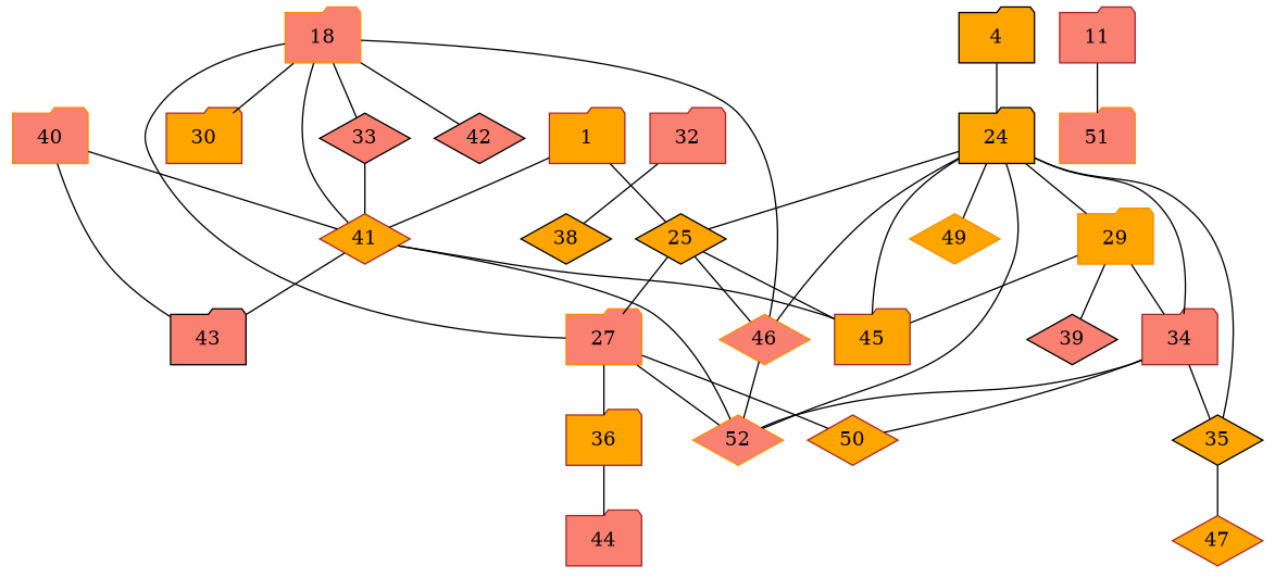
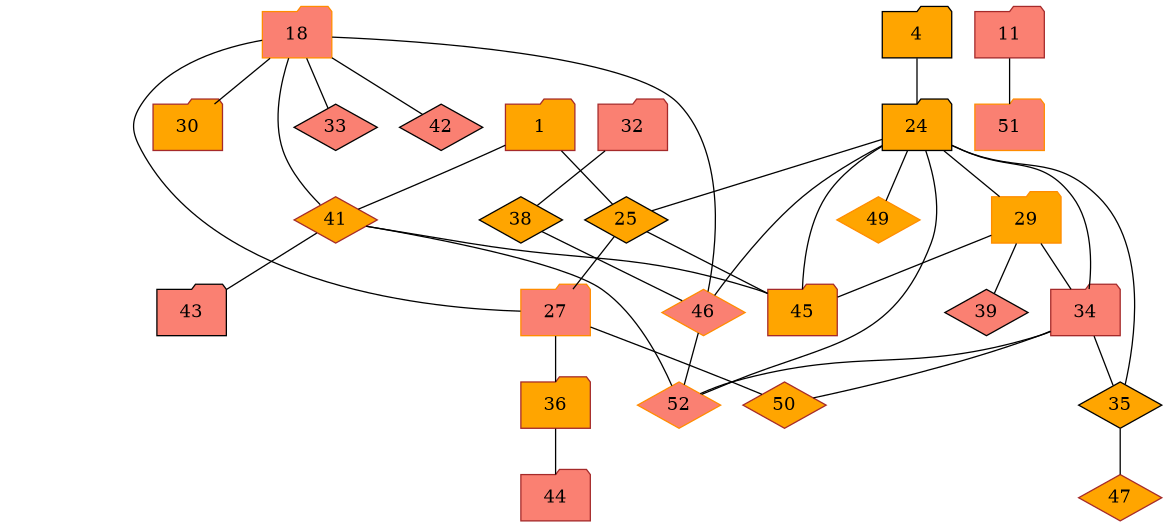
  graph {
    node [color=brown fillcolor=orange shape=folder style=filled]
    edge [weight=1.0]
    25 [color=black shape=diamond]
    1
    41 [shape=diamond]
    27 [color=darkorange fillcolor=salmon]
    45
    52 [color=darkorange fillcolor=salmon shape=diamond]
    43 [color=black fillcolor=salmon]
    4 [color=black]
    24 [color=black]
    46 [color=darkorange fillcolor=salmon shape=diamond]
    29 [color=darkorange]
    34 [fillcolor=salmon]
    49 [color=darkorange shape=diamond]
    35 [color=black shape=diamond]
    11 [fillcolor=salmon]
    51 [color=darkorange fillcolor=salmon]
    18 [color=darkorange fillcolor=salmon]
    30
    33 [color=black fillcolor=salmon shape=diamond]
    42 [color=black fillcolor=salmon shape=diamond]
    36
    50 [shape=diamond]
    39 [color=black fillcolor=salmon shape=diamond]
    32 [fillcolor=salmon]
    38 [color=black shape=diamond]
-   40 [color=darkorange fillcolor=salmon]
    44 [fillcolor=salmon]
    47 [shape=diamond]
    25 -- 27 [weight=2.0]
    25 -- 45
    1 -- 25
    1 -- 41
    41 -- 45
    41 -- 52
    41 -- 43
-   27 -- 52 [weight=2.0]
    27 -- 36
    27 -- 50 [weight=2.0]
    4 -- 24
    24 -- 25
    24 -- 45
    24 -- 52
    24 -- 46
    24 -- 29
    24 -- 34
    24 -- 49
    24 -- 35
    46 -- 52
    29 -- 45
    29 -- 34
    29 -- 39
    34 -- 52 [weight=2.0]
    34 -- 35
    34 -- 50
    35 -- 47
    11 -- 51
    18 -- 41
    18 -- 27
    18 -- 46
    18 -- 30
    18 -- 33
    18 -- 42
-   33 -- 41
    36 -- 44
    32 -- 38
-   25 -- 46 [weight=2.0]
-   40 -- 41
-   40 -- 43
+   38 -- 46 [weight=2.0]
  }
